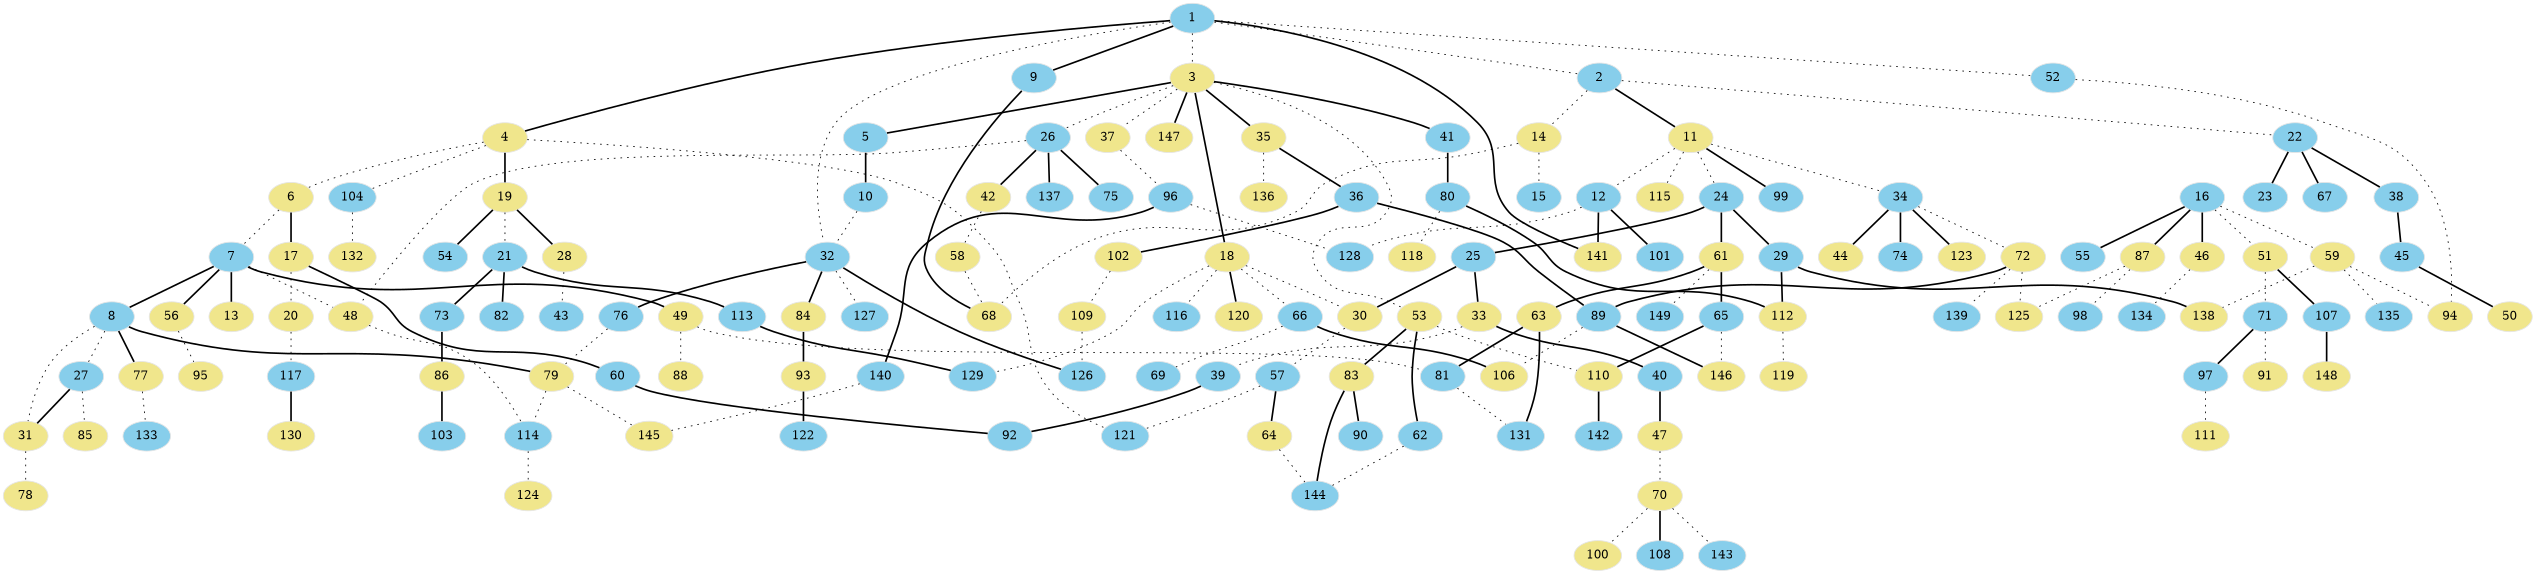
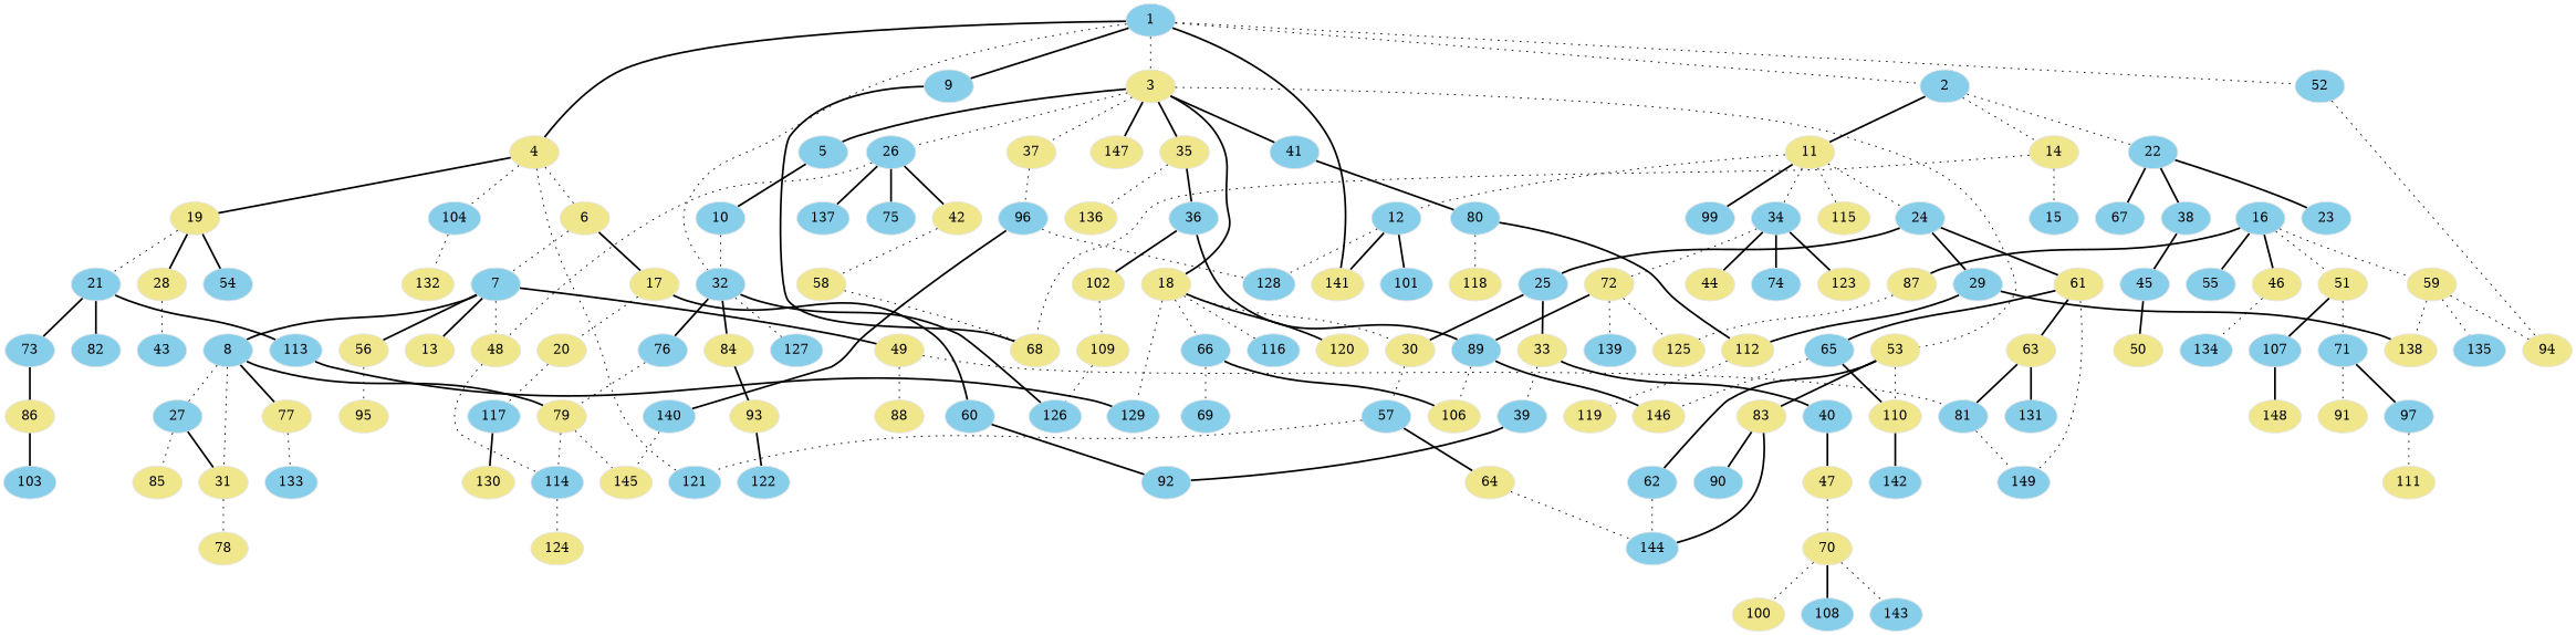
  graph {
    node [color=gray90 fillcolor=skyblue style=filled]
    edge [style=bold]
    1
    2
    3 [fillcolor=khaki]
    4 [fillcolor=khaki]
    9
    32
    52
    141 [fillcolor=khaki]
    11 [fillcolor=khaki]
    14 [fillcolor=khaki]
    22
    5
    18 [fillcolor=khaki]
    26
    35 [fillcolor=khaki]
    37 [fillcolor=khaki]
    41
    53 [fillcolor=khaki]
    147 [fillcolor=khaki]
    6 [fillcolor=khaki]
    19 [fillcolor=khaki]
    104
    121
    68 [fillcolor=khaki]
    76
    84 [fillcolor=khaki]
    126
    127
    94 [fillcolor=khaki]
    12
    24
    34
    99
    115 [fillcolor=khaki]
    15
    23
    38
    67
    10
    30 [fillcolor=khaki]
    66
    116
    120 [fillcolor=khaki]
    129
    48 [fillcolor=khaki]
    42 [fillcolor=khaki]
    75
    137
    36
    136 [fillcolor=khaki]
    96
    80
    62
    83 [fillcolor=khaki]
    110 [fillcolor=khaki]
    7
    17 [fillcolor=khaki]
    21
    28 [fillcolor=khaki]
    54
    132 [fillcolor=khaki]
    8
    13 [fillcolor=khaki]
    49 [fillcolor=khaki]
    56 [fillcolor=khaki]
    20 [fillcolor=khaki]
    60
    27
    31 [fillcolor=khaki]
    77 [fillcolor=khaki]
    79 [fillcolor=khaki]
    114
    81
    88 [fillcolor=khaki]
    95 [fillcolor=khaki]
    85 [fillcolor=khaki]
    78 [fillcolor=khaki]
    133
    145 [fillcolor=khaki]
    101
    128
    25
    29
    61 [fillcolor=khaki]
    44 [fillcolor=khaki]
    72 [fillcolor=khaki]
    74
    123 [fillcolor=khaki]
    46 [fillcolor=khaki]
    16
    51 [fillcolor=khaki]
    55
    59 [fillcolor=khaki]
    87 [fillcolor=khaki]
    134
    71
    107
    138 [fillcolor=khaki]
    135
    125 [fillcolor=khaki]
-   98
    117
    92
    57
    69
    106 [fillcolor=khaki]
    73
    82
    113
    43
    130 [fillcolor=khaki]
    86 [fillcolor=khaki]
    45
    33 [fillcolor=khaki]
    112 [fillcolor=khaki]
    63 [fillcolor=khaki]
    65
    149
    39
    40
    58 [fillcolor=khaki]
    119 [fillcolor=khaki]
    64 [fillcolor=khaki]
    93 [fillcolor=khaki]
    47 [fillcolor=khaki]
    89
    139
    102 [fillcolor=khaki]
    146 [fillcolor=khaki]
    109 [fillcolor=khaki]
    140
    50 [fillcolor=khaki]
    70 [fillcolor=khaki]
    118 [fillcolor=khaki]
    100 [fillcolor=khaki]
    108
    143
    124 [fillcolor=khaki]
    91 [fillcolor=khaki]
    97
    148 [fillcolor=khaki]
    144
    90
    142
    131
    111 [fillcolor=khaki]
    103
    122
    1 -- 2 [style=dotted]
    1 -- 3 [style=dotted]
    1 -- 4
    1 -- 9
    1 -- 32 [style=dotted]
    1 -- 52 [style=dotted]
    1 -- 141
    2 -- 11
    2 -- 14 [style=dotted]
    2 -- 22 [style=dotted]
    3 -- 5
    3 -- 18
    3 -- 26 [style=dotted]
    3 -- 35
    3 -- 37 [style=dotted]
    3 -- 41
    3 -- 53 [style=dotted]
    3 -- 147
    4 -- 6 [style=dotted]
    4 -- 19
    4 -- 104 [style=dotted]
    4 -- 121 [style=dotted]
    9 -- 68
    32 -- 76
    32 -- 84
    32 -- 126
    32 -- 127 [style=dotted]
    52 -- 94 [style=dotted]
    11 -- 12 [style=dotted]
    11 -- 24 [style=dotted]
    11 -- 34 [style=dotted]
    11 -- 99
    11 -- 115 [style=dotted]
    14 -- 68 [style=dotted]
    14 -- 15 [style=dotted]
    22 -- 23
    22 -- 38
    22 -- 67
    5 -- 10
    18 -- 30 [style=dotted]
    18 -- 66 [style=dotted]
    18 -- 116 [style=dotted]
    18 -- 120
    18 -- 129 [style=dotted]
    26 -- 48 [style=dotted]
    26 -- 42
    26 -- 75
    26 -- 137
    35 -- 36
    35 -- 136 [style=dotted]
    37 -- 96 [style=dotted]
    41 -- 80
    53 -- 62
    53 -- 83
    53 -- 110 [style=dotted]
    6 -- 7 [style=dotted]
    6 -- 17
    19 -- 21 [style=dotted]
    19 -- 28
    19 -- 54
    104 -- 132 [style=dotted]
    76 -- 79 [style=dotted]
    84 -- 93
    12 -- 141
    12 -- 101
    12 -- 128 [style=dotted]
    24 -- 25
    24 -- 29
    24 -- 61
    34 -- 44
    34 -- 72 [style=dotted]
    34 -- 74
    34 -- 123
    38 -- 45
    10 -- 32 [style=dotted]
    30 -- 57 [style=dotted]
    66 -- 69 [style=dotted]
    66 -- 106
    48 -- 114 [style=dotted]
    42 -- 58 [style=dotted]
    36 -- 89
    36 -- 102
    96 -- 128 [style=dotted]
    96 -- 140
    80 -- 112
    80 -- 118 [style=dotted]
    62 -- 144 [style=dotted]
    83 -- 144
    83 -- 90
    110 -- 142
    7 -- 48 [style=dotted]
    7 -- 8
    7 -- 13
    7 -- 49
    7 -- 56
    17 -- 20 [style=dotted]
    17 -- 60
    21 -- 73
    21 -- 82
    21 -- 113
    28 -- 43 [style=dotted]
    8 -- 27 [style=dotted]
    8 -- 31 [style=dotted]
    8 -- 77
    8 -- 79
    49 -- 81 [style=dotted]
    49 -- 88 [style=dotted]
    56 -- 95 [style=dotted]
    20 -- 117 [style=dotted]
    60 -- 92
    27 -- 31
    27 -- 85 [style=dotted]
    31 -- 78 [style=dotted]
    77 -- 133 [style=dotted]
    79 -- 114 [style=dotted]
    79 -- 145 [style=dotted]
    114 -- 124 [style=dotted]
-   81 -- 131 [style=dotted]
+   81 -- 149 [style=dotted]
    25 -- 30
    25 -- 33
    29 -- 138
    29 -- 112
    61 -- 63
    61 -- 65
    61 -- 149 [style=dotted]
    72 -- 125 [style=dotted]
    72 -- 89
    72 -- 139 [style=dotted]
    46 -- 134 [style=dotted]
    16 -- 46
    16 -- 51 [style=dotted]
    16 -- 55
    16 -- 59 [style=dotted]
    16 -- 87
    51 -- 71 [style=dotted]
    51 -- 107
    59 -- 94 [style=dotted]
    59 -- 138 [style=dotted]
    59 -- 135 [style=dotted]
    87 -- 125 [style=dotted]
-   87 -- 98 [style=dotted]
    71 -- 91 [style=dotted]
    71 -- 97
    107 -- 148
    117 -- 130
    57 -- 121 [style=dotted]
    57 -- 64
    73 -- 86
    113 -- 129
    86 -- 103
    45 -- 50
    33 -- 39 [style=dotted]
    33 -- 40
    112 -- 119 [style=dotted]
    63 -- 81
    63 -- 131
    65 -- 110
    65 -- 146 [style=dotted]
    39 -- 92
    40 -- 47
    58 -- 68 [style=dotted]
    64 -- 144 [style=dotted]
    93 -- 122
    47 -- 70 [style=dotted]
    89 -- 106 [style=dotted]
    89 -- 146
    102 -- 109 [style=dotted]
    109 -- 126 [style=dotted]
    140 -- 145 [style=dotted]
    70 -- 100 [style=dotted]
    70 -- 108
    70 -- 143 [style=dotted]
    97 -- 111 [style=dotted]
  }
